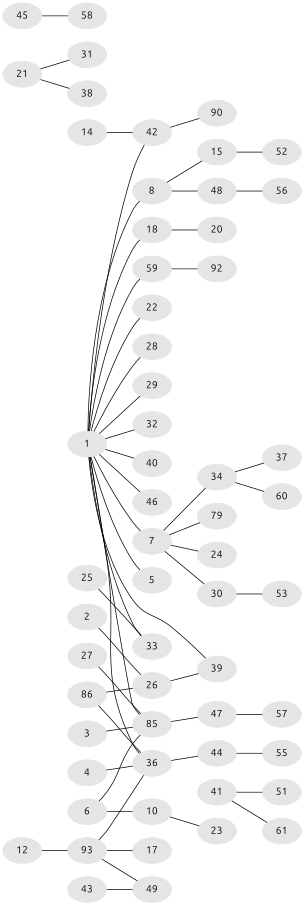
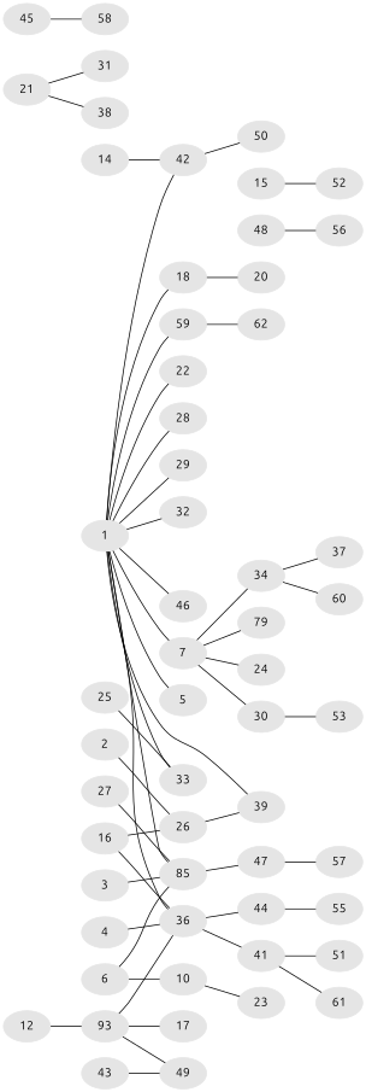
  graph {
    fontname=Ubuntu
    rankdir=LR
    node [color=gray90 fontname=Ubuntu style=filled]
    edge [fontname=Ubuntu weight=1.0]
    1
    5
    7
-   8
    18
    22
    28
    29
    32
    33
    n11 [label=85]
    36
    39
-   40
    42
    46
    59
    34
    n19 [label=79]
    24
    30
    15
    48
    20
    37
    60
    47
    41
    44
-   50 [label=90]
-   62 [label=92]
+   50
+   62
    2
    26
    3
    4
    6
    10
    23
    53
    52
    56
    n42 [label=93]
    17
    49
    12
    14
-   16 [label=86]
+   16
    21
    31
    38
    25
    45
    58
    27
    57
    51
    61
    55
    43
    1 -- 5
    1 -- 7
-   1 -- 8
    1 -- 18
    1 -- 22
    1 -- 28
    1 -- 29
    1 -- 32
    1 -- 33
    1 -- n11
    1 -- 36
    1 -- 39
-   1 -- 40
    1 -- 42
    1 -- 46
    1 -- 59
    7 -- 34
    7 -- n19
    7 -- 24
    7 -- 30
-   8 -- 15
-   8 -- 48
    18 -- 20
    n11 -- 47
+   36 -- 41
    36 -- 44
    42 -- 50
    59 -- 62
    34 -- 37
    34 -- 60
    30 -- 53
    15 -- 52
    48 -- 56
    47 -- 57
    41 -- 51
    41 -- 61
    44 -- 55
    2 -- 26
    26 -- 39
    3 -- n11
    4 -- 36
    6 -- n11
    6 -- 10
    10 -- 23
    n42 -- 36
    n42 -- 17
    n42 -- 49
    12 -- n42
    14 -- 42
    16 -- 36
    16 -- 26
    21 -- 31
    21 -- 38
    25 -- 33
    45 -- 58
    27 -- n11
    43 -- 49
  }
